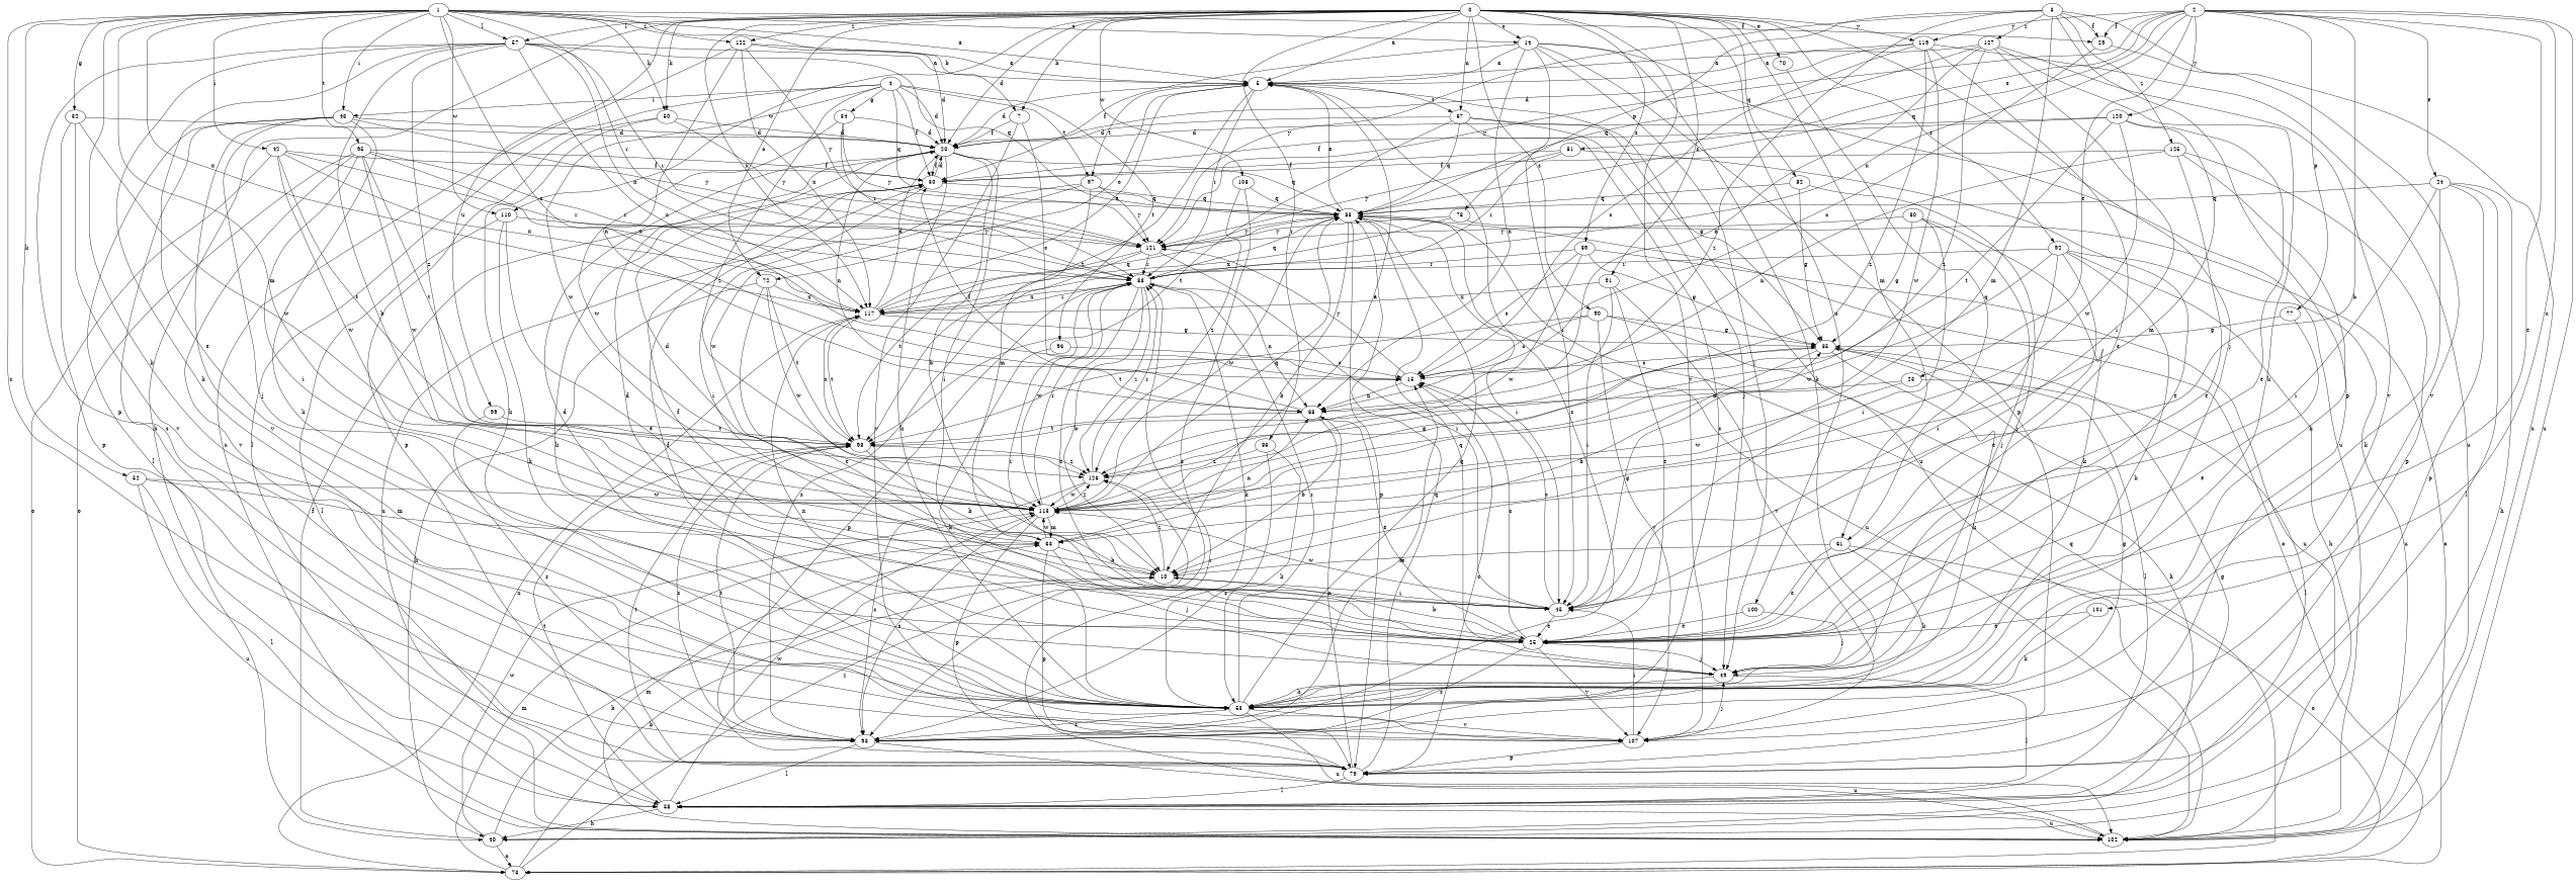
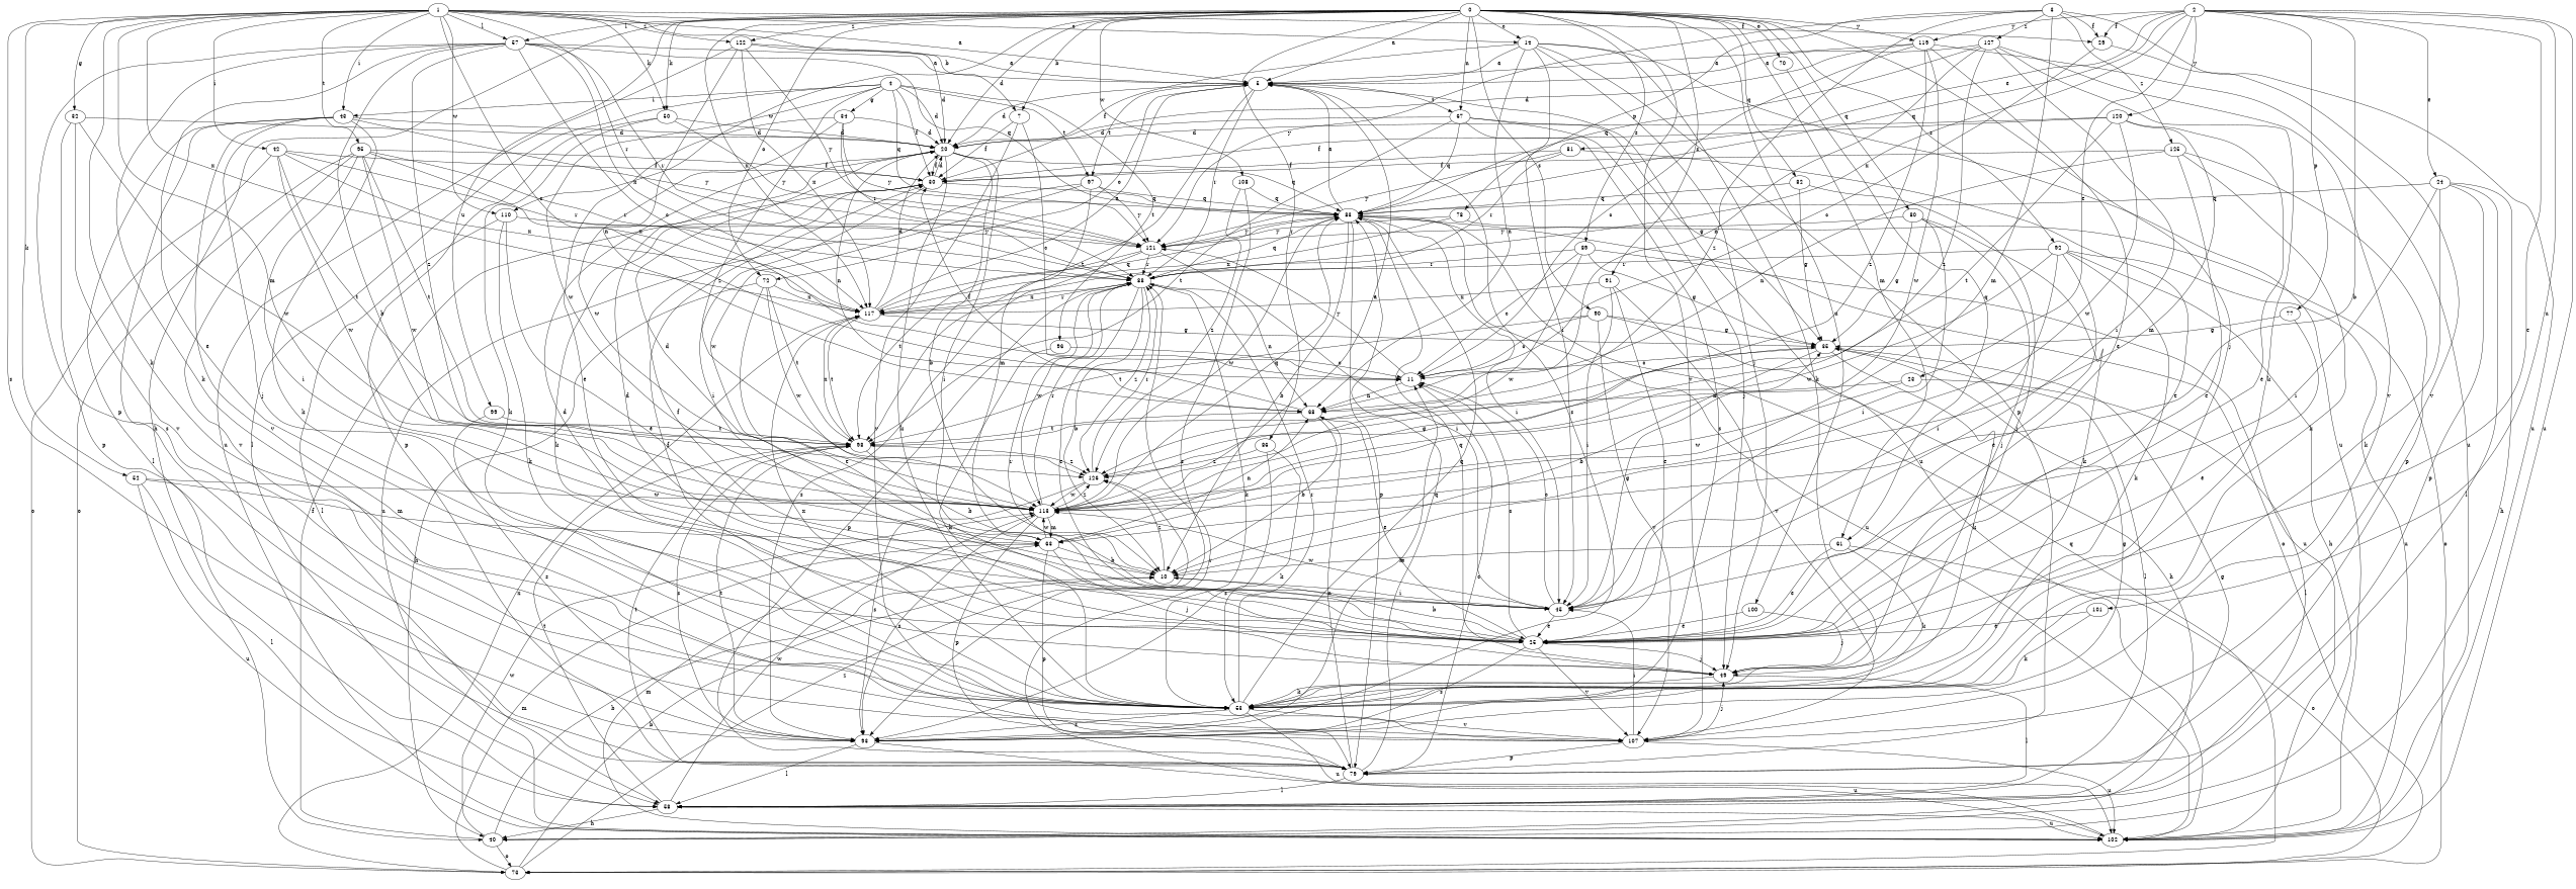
  strict digraph {
    0
    5
    7
    14
    20
    40
    49
    50
    57
    61
    67
    70
    72
    80
    82
    86
    89
    90
    91
    92
    99
    100
    107
    108
    110
    117
    119
    122
    88
    93
    102
    97
    98
-   15
+   15 [label=11]
    30
    53
    79
    45
    68
    10
    83
    113
    73
    58
    121
    25
    126
    35
    1
    29
    32
    42
    43
    52
    63
    95
    2
    n58 [label=81]
    23
    24
    77
    101
    120
    3
    78
    n66 [label=127]
    125
    4
    34
    96
    0 -> 5 [label=a]
    0 -> 7 [label=b]
    0 -> 14 [label=c]
    0 -> 20 [label=d]
    0 -> 40 [label=h]
    0 -> 49 [label=j]
    0 -> 50 [label=k]
    0 -> 57 [label=l]
    0 -> 61 [label=m]
    0 -> 67 [label=n]
    0 -> 70 [label=o]
    0 -> 72 [label=o]
+   0 -> 80 [label=q]
    0 -> 82 [label=q]
    0 -> 86 [label=r]
    0 -> 89 [label=s]
    0 -> 90 [label=s]
    0 -> 91 [label=s]
    0 -> 92 [label=s]
    0 -> 99 [label=u]
    0 -> 100 [label=u]
    0 -> 107 [label=v]
    0 -> 108 [label=w]
    0 -> 110 [label=w]
    0 -> 117 [label=x]
    0 -> 119 [label=y]
    0 -> 122 [label=z]
    5 -> 20 [label=d]
    5 -> 67 [label=t]
    5 -> 72 [label=o]
    5 -> 88 [label=r]
    5 -> 93 [label=s]
    5 -> 102 [label=u]
    5 -> 97 [label=t]
    5 -> 98 [label=t]
    7 -> 107 [label=v]
    7 -> 15 [label=c]
-   7 -> 20 [label=f]
+   7 -> 30 [label=f]
    14 -> 5 [label=a]
    14 -> 49 [label=j]
    14 -> 102 [label=u]
    14 -> 30 [label=f]
    14 -> 53 [label=k]
    14 -> 79 [label=p]
    14 -> 45 [label=i]
    14 -> 68 [label=n]
    20 -> 30 [label=f]
    20 -> 53 [label=k]
    20 -> 45 [label=i]
    20 -> 68 [label=n]
    20 -> 10 [label=b]
    20 -> 83 [label=q]
    40 -> 30 [label=f]
    40 -> 10 [label=b]
    40 -> 113 [label=w]
    40 -> 73 [label=o]
    49 -> 20 [label=d]
    49 -> 53 [label=k]
    49 -> 83 [label=q]
    49 -> 58 [label=l]
    50 -> 20 [label=d]
    50 -> 53 [label=k]
    50 -> 79 [label=p]
    50 -> 121 [label=y]
    57 -> 5 [label=a]
    57 -> 117 [label=x]
    57 -> 88 [label=r]
    57 -> 15 [label=c]
    57 -> 53 [label=k]
    57 -> 79 [label=p]
    57 -> 10 [label=b]
    57 -> 83 [label=q]
    57 -> 25 [label=e]
    57 -> 126 [label=z]
    61 -> 53 [label=k]
    61 -> 10 [label=b]
    61 -> 73 [label=o]
    61 -> 25 [label=e]
    67 -> 20 [label=d]
    67 -> 49 [label=j]
    67 -> 93 [label=s]
    67 -> 98 [label=t]
    67 -> 83 [label=q]
    67 -> 35 [label=g]
    70 -> 61 [label=q]
    72 -> 40 [label=h]
    72 -> 117 [label=x]
    72 -> 98 [label=t]
    72 -> 113 [label=w]
    72 -> 25 [label=e]
    80 -> 49 [label=j]
    80 -> 53 [label=k]
    80 -> 45 [label=i]
    80 -> 121 [label=y]
    80 -> 35 [label=g]
    82 -> 49 [label=j]
    82 -> 83 [label=q]
    82 -> 35 [label=g]
    86 -> 93 [label=s]
    86 -> 53 [label=k]
    86 -> 126 [label=z]
    89 -> 88 [label=r]
    89 -> 102 [label=u]
    89 -> 15 [label=c]
    89 -> 113 [label=w]
    89 -> 35 [label=g]
    90 -> 40 [label=h]
    90 -> 107 [label=v]
    90 -> 98 [label=t]
    90 -> 15 [label=c]
    90 -> 35 [label=g]
    91 -> 107 [label=v]
    91 -> 117 [label=x]
    91 -> 45 [label=i]
    91 -> 25 [label=e]
    92 -> 40 [label=h]
    92 -> 88 [label=r]
    92 -> 102 [label=u]
    92 -> 53 [label=k]
    92 -> 45 [label=i]
    92 -> 113 [label=w]
    92 -> 25 [label=e]
    99 -> 93 [label=s]
    99 -> 98 [label=t]
    100 -> 49 [label=j]
    100 -> 25 [label=e]
    107 -> 49 [label=j]
+   107 -> 102 [label=u]
    107 -> 79 [label=p]
    107 -> 45 [label=i]
    108 -> 93 [label=s]
    108 -> 83 [label=q]
    108 -> 126 [label=z]
    110 -> 53 [label=k]
    110 -> 58 [label=l]
    110 -> 121 [label=y]
    110 -> 25 [label=e]
    117 -> 5 [label=a]
    117 -> 20 [label=d]
    117 -> 88 [label=r]
    117 -> 98 [label=t]
    117 -> 83 [label=q]
    117 -> 35 [label=g]
    119 -> 5 [label=a]
    119 -> 20 [label=d]
    119 -> 102 [label=u]
    119 -> 15 [label=c]
    119 -> 113 [label=w]
    119 -> 25 [label=e]
    119 -> 126 [label=z]
    122 -> 5 [label=a]
    122 -> 20 [label=d]
    122 -> 117 [label=x]
    122 -> 102 [label=u]
    122 -> 68 [label=n]
    122 -> 121 [label=y]
    88 -> 117 [label=x]
    88 -> 53 [label=k]
    88 -> 79 [label=p]
    88 -> 68 [label=n]
    88 -> 10 [label=b]
    88 -> 83 [label=q]
    88 -> 113 [label=w]
    88 -> 25 [label=e]
    88 -> 126 [label=z]
    93 -> 102 [label=u]
    93 -> 98 [label=t]
    93 -> 15 [label=c]
    93 -> 58 [label=l]
    93 -> 35 [label=g]
    102 -> 88 [label=r]
    102 -> 63 [label=m]
    97 -> 102 [label=u]
    97 -> 83 [label=q]
    97 -> 113 [label=w]
    97 -> 121 [label=y]
    97 -> 63 [label=m]
    98 -> 117 [label=x]
    98 -> 93 [label=s]
    98 -> 10 [label=b]
    98 -> 126 [label=z]
    15 -> 68 [label=n]
    15 -> 121 [label=y]
    30 -> 20 [label=d]
    30 -> 53 [label=k]
    30 -> 45 [label=i]
    30 -> 83 [label=q]
    53 -> 107 [label=v]
    53 -> 117 [label=x]
    53 -> 88 [label=r]
    53 -> 93 [label=s]
    53 -> 102 [label=u]
    53 -> 30 [label=f]
    53 -> 83 [label=q]
    79 -> 98 [label=t]
    79 -> 15 [label=c]
    79 -> 68 [label=n]
    79 -> 83 [label=q]
    79 -> 58 [label=l]
    45 -> 15 [label=c]
    45 -> 113 [label=w]
    45 -> 25 [label=e]
    45 -> 35 [label=g]
    68 -> 98 [label=t]
    68 -> 30 [label=f]
    68 -> 10 [label=b]
    68 -> 25 [label=e]
    10 -> 45 [label=i]
    10 -> 126 [label=z]
    83 -> 5 [label=a]
    83 -> 102 [label=u]
    83 -> 79 [label=p]
    83 -> 45 [label=i]
    83 -> 10 [label=b]
    83 -> 113 [label=w]
    83 -> 73 [label=o]
    83 -> 121 [label=y]
    113 -> 5 [label=a]
    113 -> 88 [label=r]
    113 -> 93 [label=s]
    113 -> 79 [label=p]
    113 -> 83 [label=q]
    113 -> 126 [label=z]
    113 -> 35 [label=g]
    113 -> 63 [label=m]
    73 -> 117 [label=x]
    73 -> 10 [label=b]
    73 -> 83 [label=q]
    73 -> 126 [label=z]
    73 -> 63 [label=m]
    58 -> 40 [label=h]
    58 -> 102 [label=u]
    58 -> 98 [label=t]
    58 -> 113 [label=w]
    58 -> 35 [label=g]
    121 -> 88 [label=r]
    121 -> 93 [label=s]
    121 -> 98 [label=t]
    121 -> 45 [label=i]
    25 -> 20 [label=d]
    25 -> 49 [label=j]
    25 -> 107 [label=v]
    25 -> 88 [label=r]
    25 -> 93 [label=s]
    25 -> 15 [label=c]
    25 -> 30 [label=f]
    25 -> 10 [label=b]
    126 -> 88 [label=r]
    126 -> 93 [label=s]
    126 -> 113 [label=w]
    35 -> 15 [label=c]
    35 -> 53 [label=k]
    35 -> 10 [label=b]
    35 -> 58 [label=l]
    1 -> 5 [label=a]
    1 -> 7 [label=b]
    1 -> 14 [label=c]
    1 -> 50 [label=k]
    1 -> 57 [label=l]
    1 -> 110 [label=w]
    1 -> 117 [label=x]
    1 -> 122 [label=z]
    1 -> 88 [label=r]
    1 -> 93 [label=s]
    1 -> 15 [label=c]
    1 -> 53 [label=k]
    1 -> 29 [label=f]
    1 -> 32 [label=g]
    1 -> 42 [label=i]
    1 -> 43 [label=i]
    1 -> 52 [label=k]
    1 -> 63 [label=m]
    1 -> 95 [label=t]
    29 -> 107 [label=v]
    29 -> 15 [label=c]
    32 -> 20 [label=d]
    32 -> 107 [label=v]
    32 -> 79 [label=p]
    32 -> 113 [label=w]
    42 -> 117 [label=x]
    42 -> 88 [label=r]
    42 -> 98 [label=t]
    42 -> 30 [label=f]
    42 -> 113 [label=w]
    42 -> 73 [label=o]
    43 -> 20 [label=d]
    43 -> 49 [label=j]
    43 -> 107 [label=v]
    43 -> 93 [label=s]
    43 -> 53 [label=k]
    43 -> 58 [label=l]
    43 -> 121 [label=y]
    52 -> 102 [label=u]
    52 -> 113 [label=w]
    52 -> 58 [label=l]
    52 -> 63 [label=m]
    63 -> 20 [label=d]
    63 -> 49 [label=j]
    63 -> 79 [label=p]
    63 -> 68 [label=n]
    63 -> 10 [label=b]
    63 -> 113 [label=w]
    95 -> 107 [label=v]
    95 -> 117 [label=x]
    95 -> 88 [label=r]
    95 -> 98 [label=t]
    95 -> 30 [label=f]
    95 -> 45 [label=i]
    95 -> 113 [label=w]
    95 -> 73 [label=o]
    2 -> 117 [label=x]
    2 -> 119 [label=y]
    2 -> 102 [label=u]
    2 -> 10 [label=b]
    2 -> 83 [label=q]
-   2 -> 121 [label=y]
    2 -> 25 [label=e]
    2 -> 29 [label=f]
    2 -> n58 [label=e]
    2 -> 23 [label=e]
    2 -> 24 [label=e]
    2 -> 77 [label=p]
    2 -> 101 [label=u]
    2 -> 120 [label=y]
    n58 -> 88 [label=r]
    n58 -> 30 [label=f]
    n58 -> 121 [label=y]
    n58 -> 25 [label=e]
    23 -> 68 [label=n]
    23 -> 113 [label=w]
    23 -> 58 [label=l]
    24 -> 40 [label=h]
    24 -> 53 [label=k]
    24 -> 79 [label=p]
    24 -> 45 [label=i]
    24 -> 83 [label=q]
    24 -> 58 [label=l]
    77 -> 25 [label=e]
    77 -> 35 [label=g]
    101 -> 53 [label=k]
    101 -> 25 [label=e]
    120 -> 20 [label=d]
    120 -> 98 [label=t]
    120 -> 30 [label=f]
    120 -> 113 [label=w]
    120 -> 25 [label=e]
    120 -> 63 [label=m]
    3 -> 102 [label=u]
-   3 -> 79 [label=p]
    3 -> 121 [label=y]
    3 -> 126 [label=z]
    3 -> 29 [label=f]
    3 -> 63 [label=m]
    3 -> 78 [label=p]
    3 -> n66 [label=z]
    3 -> 125 [label=z]
    78 -> 117 [label=x]
    78 -> 73 [label=o]
    78 -> 121 [label=y]
    n66 -> 5 [label=a]
    n66 -> 107 [label=v]
    n66 -> 53 [label=k]
    n66 -> 45 [label=i]
    n66 -> 68 [label=n]
    n66 -> 83 [label=q]
    n66 -> 126 [label=z]
    125 -> 30 [label=f]
    125 -> 53 [label=k]
    125 -> 79 [label=p]
    125 -> 68 [label=n]
    125 -> 25 [label=e]
    4 -> 20 [label=d]
    4 -> 97 [label=t]
    4 -> 30 [label=f]
    4 -> 83 [label=q]
    4 -> 113 [label=w]
    4 -> 58 [label=l]
    4 -> 126 [label=z]
    4 -> 43 [label=i]
    4 -> 34 [label=g]
    4 -> 96 [label=t]
    34 -> 20 [label=d]
    34 -> 88 [label=r]
    34 -> 113 [label=w]
    34 -> 121 [label=y]
+   34 -> 25 [label=e]
    96 -> 15 [label=c]
    96 -> 53 [label=k]
  }
